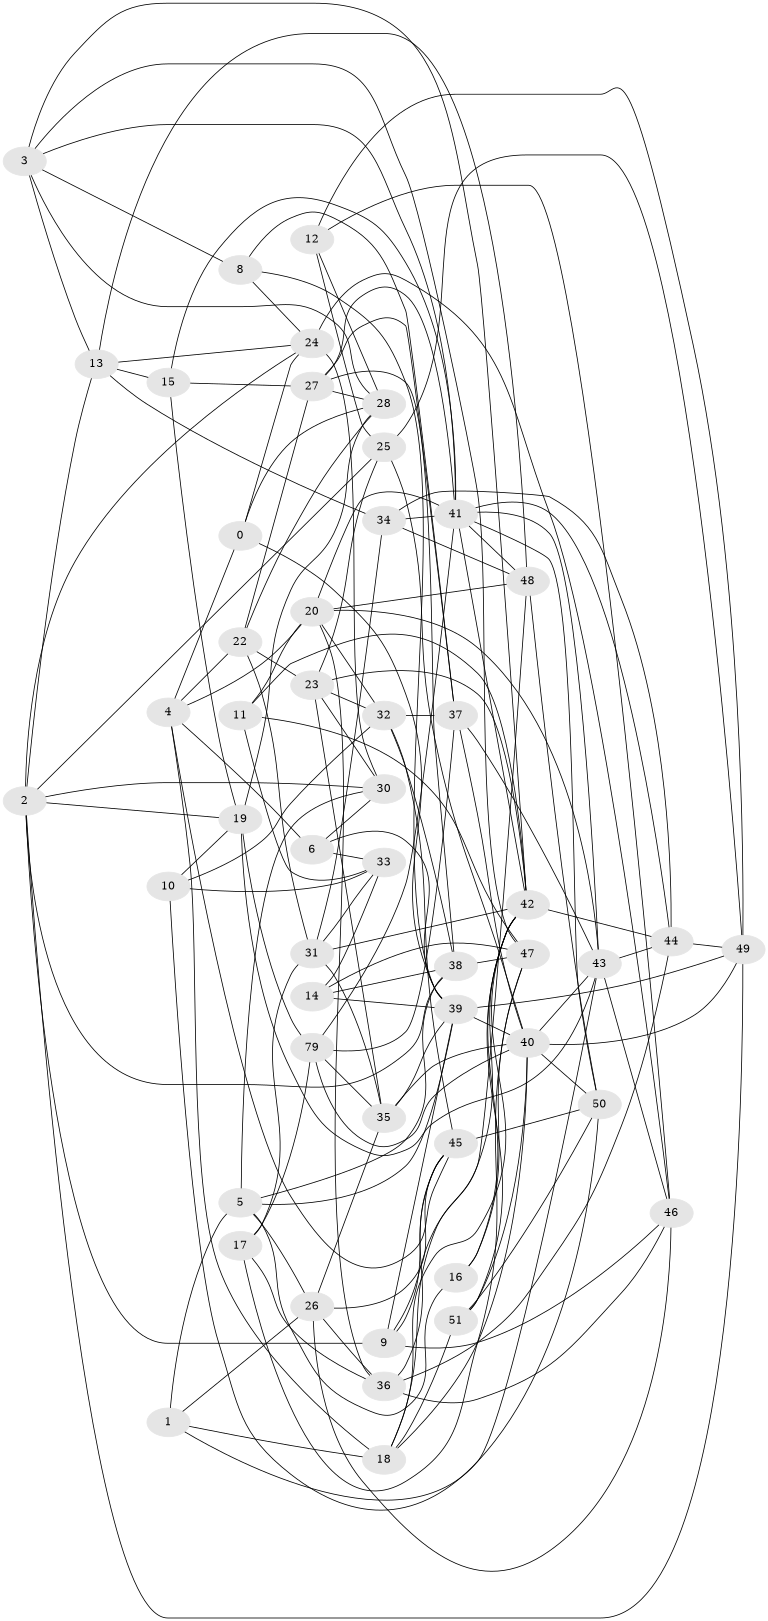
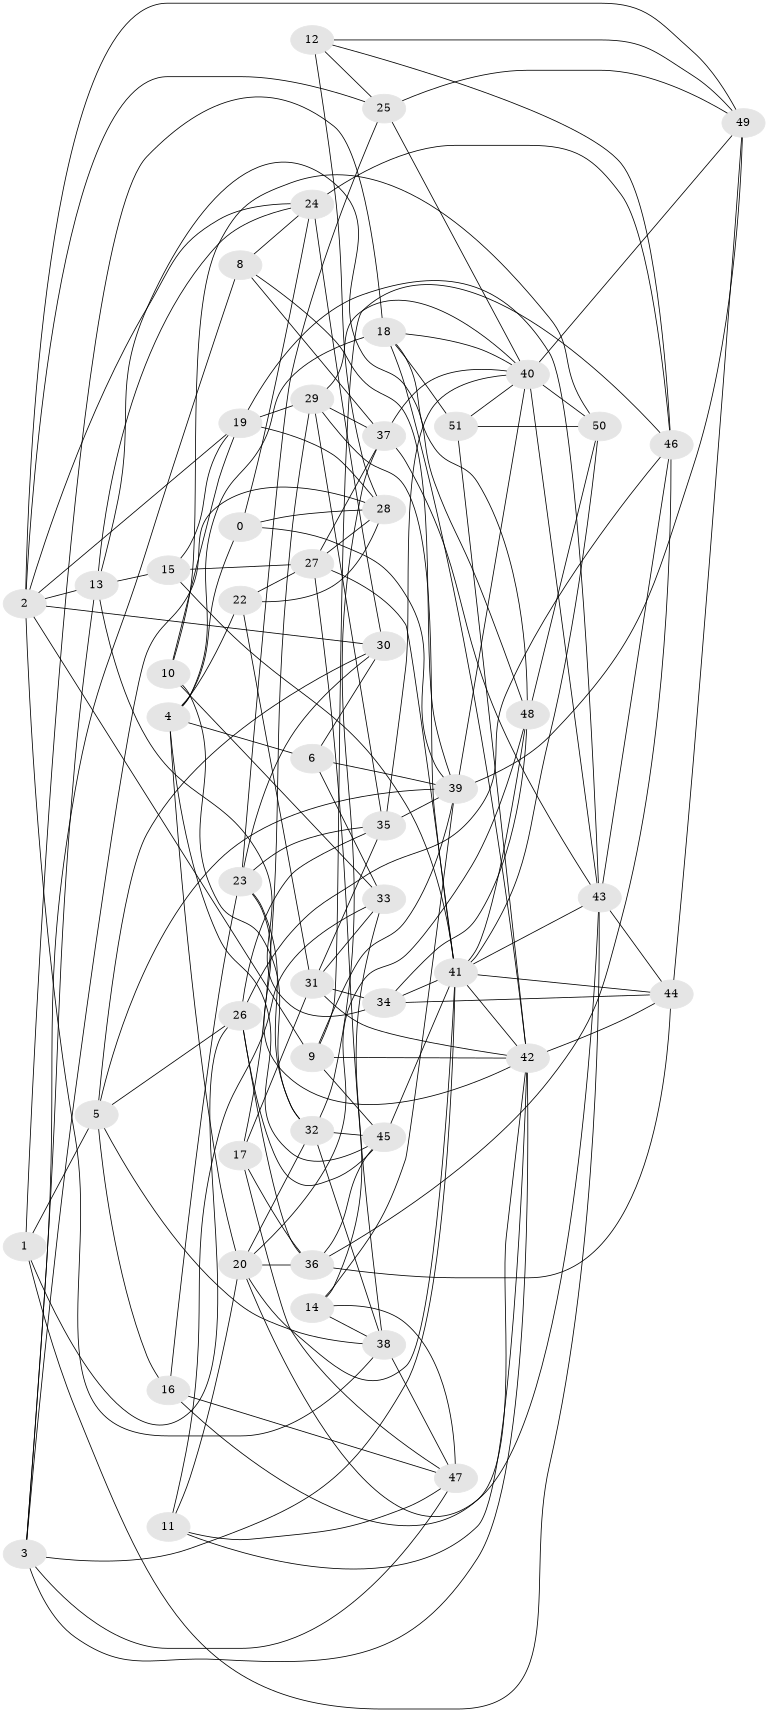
  graph {
    rankdir=LR
    node [color=gray90 style=filled]
    edge [weight=1.0]
    1
    5
    18
    26
    43
    30
    38
    16
    39
    42
    48
    n12 [label=51]
    40
    45
    46
    36
    35
    44
    2
    9
    13
    19
    24
    25
    49
    15
    34
    28
-   29 [label=79]
+   29
    47
    3
    8
    41
    37
    50
    4
    6
    n38 [label=0]
    22
    20
    33
    27
    31
    23
    10
    32
    11
    12
    14
    17
    1 -- 5
    1 -- 18
    1 -- 26
    1 -- 43
    5 -- 26
    5 -- 30
    5 -- 38
    5 -- 16
    5 -- 39
    18 -- 42
    18 -- 48
    18 -- n12
    18 -- 40
    26 -- 45
    26 -- 46
    26 -- 36
    26 -- 35
    43 -- 46
    43 -- 44
    38 -- 47
    16 -- 42
    16 -- 47
-   22 -- 23
+   16 -- 23
    39 -- 40
    39 -- 49
    42 -- 44
    48 -- 50
    n12 -- 42
    n12 -- 40
    n12 -- 50
    40 -- 43
    40 -- 49
    40 -- 50
-   45 -- 50
+   45 -- 41
    36 -- 45
    36 -- 46
    36 -- 44
    35 -- 39
    35 -- 40
    44 -- 49
    2 -- 30 [weight=2.0]
    2 -- 38
    2 -- 9 [weight=2.0]
    2 -- 13
    2 -- 19
    2 -- 24
    2 -- 25
    2 -- 49
    9 -- 39
    9 -- 42
    9 -- 45
    9 -- 46
    13 -- 48
    13 -- 24
    13 -- 15
    13 -- 34
    19 -- 43
    19 -- 28
    19 -- 29
    24 -- 30
    24 -- 46
    25 -- 40
    25 -- 49
    15 -- 19
    15 -- 41
    15 -- 27
    34 -- 48
    34 -- 44
    34 -- 41
    29 -- 40
    29 -- 35
    29 -- 41
    29 -- 37
    3 -- 42
    3 -- 13
    3 -- 28
    3 -- 47
    3 -- 8
    3 -- 41
    8 -- 39 [weight=2.0]
    8 -- 24
    8 -- 37
    41 -- 43
    41 -- 42
    41 -- 48
    41 -- 44
    41 -- 50
    37 -- 43
    37 -- 40
    4 -- 18
    4 -- 45
    4 -- 6
    4 -- n38
    4 -- 22
    4 -- 20
    6 -- 30
    6 -- 39
    6 -- 33
    n38 -- 39
    n38 -- 24
    n38 -- 28
    22 -- 28
    22 -- 27
    22 -- 31
    20 -- 43
    20 -- 48
    20 -- 36
    20 -- 41
    20 -- 32
    27 -- 38
    27 -- 28
    27 -- 41
    27 -- 37
    31 -- 42
    31 -- 35
    31 -- 34
    31 -- 33
    23 -- 30
    23 -- 42
    23 -- 35
    23 -- 25
    23 -- 32
    10 -- 19
    10 -- 50
    10 -- 33
    10 -- 32
    32 -- 38
    32 -- 45
    32 -- 37
    11 -- 42
    11 -- 47
    11 -- 20
    11 -- 33
    12 -- 46
    12 -- 25
    12 -- 49
    12 -- 28
    14 -- 38
    14 -- 39
    14 -- 47
    14 -- 33
    17 -- 36
    17 -- 29
    17 -- 47
    17 -- 31
  }
